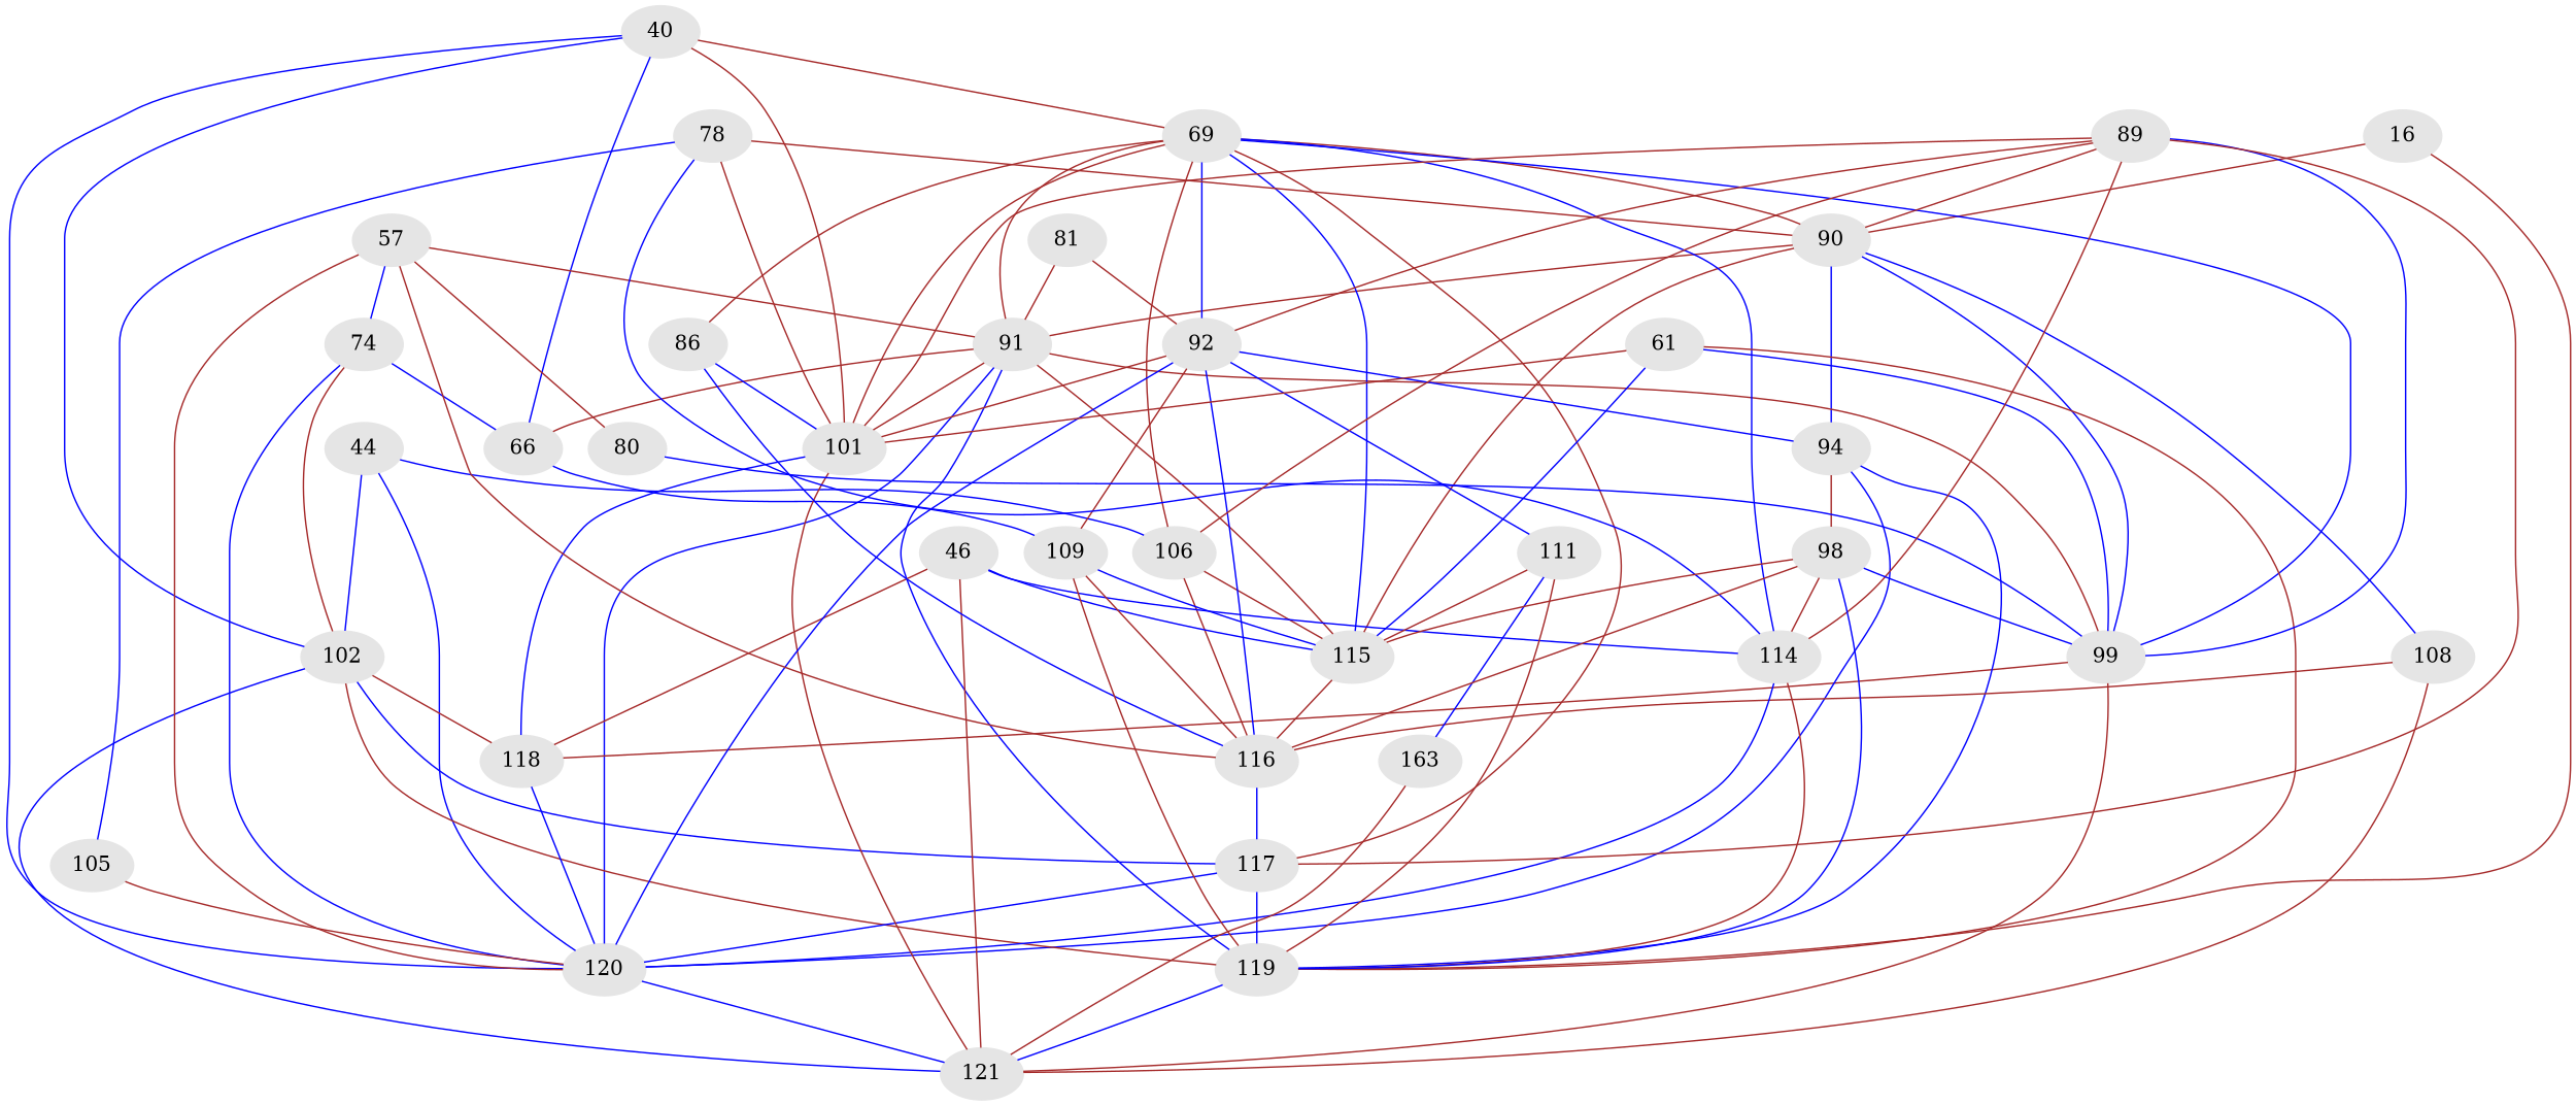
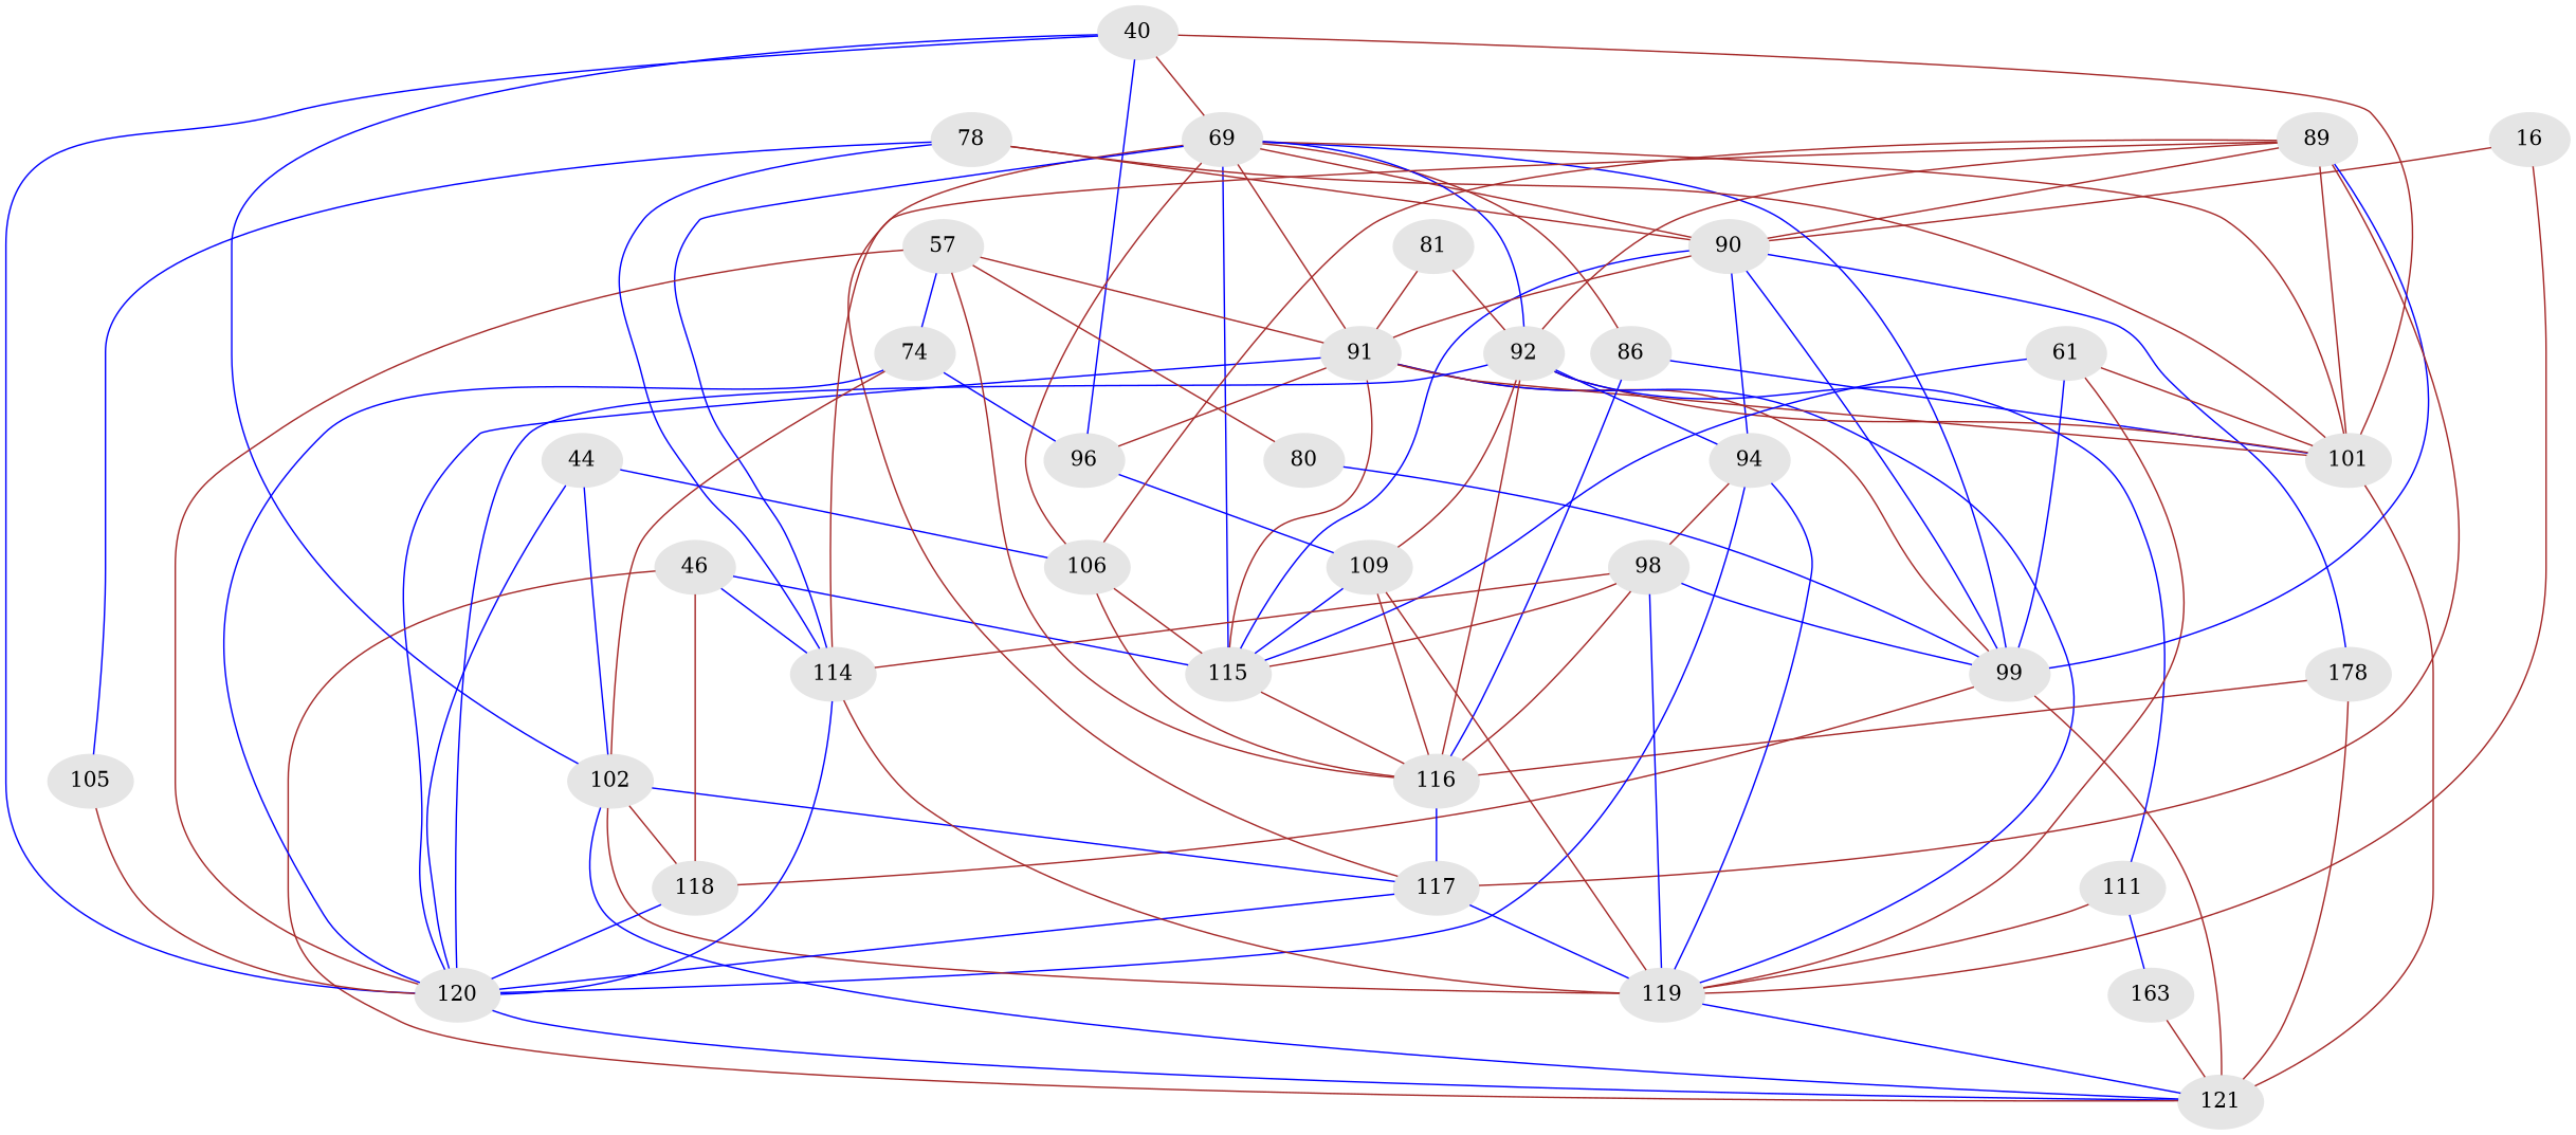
  graph {
    node [color=gray90 style=filled]
    edge [color=brown]
    90 [super="+58"]
    115 [super="+64+77+100+107"]
    91 [super="+70+54"]
    99 [super="+8+44+84"]
    94 [super="+63+25"]
-   108 [super="+29"]
+   108 [super="+29" label=178]
    16
    119 [super="+28+112+104+110"]
    121 [super="+32+22"]
    n10 [label=44 super="+21"]
    102 [super="+75"]
    106
    120 [super="+85"]
    118 [super="+55"]
    117 [super="+82+66"]
    116 [super="+5+103"]
    46 [super="+31"]
    114 [super="+60+79"]
    n19 [label=40 super="+43+11"]
    69 [super="+33+30+59"]
-   96 [super="+39" label=66]
+   96 [super="+39"]
    101 [super="+7+15+65+68+95"]
    86
    92 [super="+83"]
    109 [super="+18+88"]
    74 [super="+52"]
    57
    80
    61
    111
    78
    105
    81
    89 [super="+20+38"]
    98 [super="+6+87"]
    n36 [label=163]
-   90 -- 115
+   90 -- 115 [color=blue]
    90 -- 91 [weight=2]
    90 -- 99 [color=blue]
    90 -- 94 [color=blue weight=3]
    90 -- 108 [color=blue]
    115 -- 116
    91 -- 115 [weight=2]
    91 -- 99
    91 -- 119 [color=blue weight=2]
    91 -- 120 [color=blue weight=3]
    91 -- 96
    91 -- 101 [weight=2]
    99 -- 121 [weight=2]
    99 -- 118 [weight=2]
    94 -- 119 [color=blue]
    94 -- 120 [color=blue]
    94 -- 98 [weight=2]
    108 -- 121
    108 -- 116
    16 -- 90
    16 -- 119
    119 -- 121 [color=blue]
    n10 -- 102 [color=blue weight=2]
    n10 -- 106 [color=blue]
    n10 -- 120 [color=blue]
    102 -- 119 [weight=2]
    102 -- 121 [color=blue]
    102 -- 118 [weight=2]
    102 -- 117 [color=blue weight=2]
    106 -- 115
    106 -- 116
    120 -- 121 [color=blue]
    118 -- 120 [color=blue weight=4]
    117 -- 119 [color=blue weight=4]
    117 -- 120 [color=blue weight=2]
    116 -- 117 [color=blue weight=2]
    46 -- 115 [color=blue weight=2]
    46 -- 121 [weight=2]
    46 -- 118
    46 -- 114 [color=blue]
    114 -- 119
    114 -- 120 [color=blue]
    n19 -- 102 [color=blue weight=2]
    n19 -- 120 [color=blue]
    n19 -- 69 [weight=3]
    n19 -- 96 [color=blue]
    n19 -- 101
    69 -- 90 [weight=2]
    69 -- 115 [color=blue weight=2]
    69 -- 91
    69 -- 99 [color=blue weight=2]
    69 -- 106 [weight=3]
    69 -- 117 [weight=2]
    69 -- 114 [color=blue]
    69 -- 101
    69 -- 86
    69 -- 92 [color=blue]
    96 -- 109 [color=blue]
    101 -- 121 [weight=3]
-   101 -- 118 [color=blue]
    86 -- 116 [color=blue]
    86 -- 101 [color=blue]
    92 -- 94 [color=blue]
    92 -- 120 [color=blue weight=3]
-   92 -- 116 [color=blue weight=2]
+   92 -- 116 [weight=2]
    92 -- 101
    92 -- 109 [weight=2]
    92 -- 111 [color=blue]
    109 -- 115 [color=blue]
    109 -- 119 [weight=2]
    109 -- 116
    74 -- 102
    74 -- 120 [color=blue]
    74 -- 96 [color=blue]
    57 -- 91
    57 -- 120
    57 -- 116
    57 -- 74 [color=blue weight=2]
    57 -- 80
    80 -- 99 [color=blue]
    61 -- 115 [color=blue]
    61 -- 99 [color=blue]
    61 -- 119
    61 -- 101
-   111 -- 115 [weight=2]
    111 -- 119
    111 -- n36 [color=blue]
    78 -- 90 [weight=2]
    78 -- 114 [color=blue]
    78 -- 101
    78 -- 105 [color=blue]
    105 -- 120
    81 -- 91
    81 -- 92
    89 -- 90
    89 -- 99 [color=blue weight=2]
    89 -- 106
    89 -- 117 [weight=2]
    89 -- 114
    89 -- 101
    89 -- 92
    98 -- 115
    98 -- 99 [color=blue weight=2]
    98 -- 119 [color=blue weight=2]
    98 -- 116
    98 -- 114
    n36 -- 121
  }
